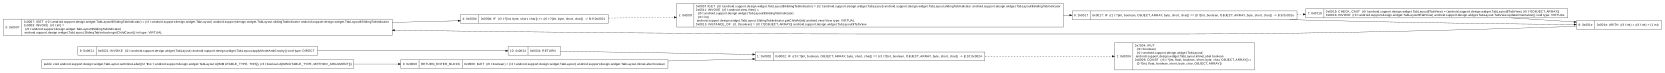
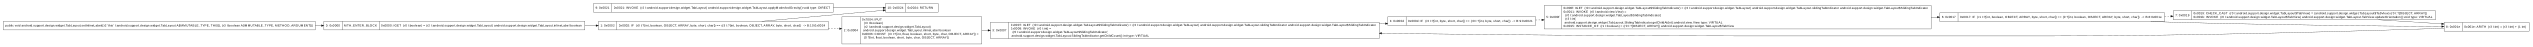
  digraph {
    fontname="Liberation Sans"
    rankdir=LR
    node [fontname="Liberation Sans" shape=record]
    edge [fontname="Liberation Sans"]
-   n1 [label="{0\:\ 0x0000|RETURN_ENTER_BLOCK\l|0x0000: IGET  (r0 I:boolean) = (r2 I:android.support.design.widget.TabLayout) android.support.design.widget.TabLayout.inlineLabel boolean \l}"]
+   n1 [label="{0\:\ 0x0000|MTH_ENTER_BLOCK\l|0x0000: IGET  (r0 I:boolean) = (r2 I:android.support.design.widget.TabLayout) android.support.design.widget.TabLayout.inlineLabel boolean \l}"]
    n2 [label="{1\:\ 0x0002|0x0002: IF  (r0 I:?[int, boolean, OBJECT, ARRAY, byte, short, char]) == (r3 I:?[int, boolean, OBJECT, ARRAY, byte, short, char])  \-\> B:10:0x0024 \l}"]
    n3 [label="{2\:\ 0x0004|0x7004: IPUT  \l  (r3 I:boolean)\l  (r2 I:android.support.design.widget.TabLayout)\l android.support.design.widget.TabLayout.inlineLabel boolean \l0x0006: CONST  (r3 I:?[int, float, boolean, short, byte, char, OBJECT, ARRAY]) = \l  (0 ?[int, float, boolean, short, byte, char, OBJECT, ARRAY])\l \l}"]
    n4 [label="{10\:\ 0x0024|0x0024: RETURN   \l}"]
    n5 [label="{3\:\ 0x0007|0x0007: IGET  (r0 I:android.support.design.widget.TabLayout$SlidingTabIndicator) = (r2 I:android.support.design.widget.TabLayout) android.support.design.widget.TabLayout.slidingTabIndicator android.support.design.widget.TabLayout$SlidingTabIndicator \l0x0009: INVOKE  (r0 I:int) = \l  (r0 I:android.support.design.widget.TabLayout$SlidingTabIndicator)\l android.support.design.widget.TabLayout.SlidingTabIndicator.getChildCount():int type: VIRTUAL \l}"]
    n6 [label="{4\:\ 0x000d|0x000d: IF  (r3 I:?[int, byte, short, char]) \>= (r0 I:?[int, byte, short, char])  \-\> B:9:0x0021 \l}"]
    n7 [label="{5\:\ 0x000f|0x000f: IGET  (r0 I:android.support.design.widget.TabLayout$SlidingTabIndicator) = (r2 I:android.support.design.widget.TabLayout) android.support.design.widget.TabLayout.slidingTabIndicator android.support.design.widget.TabLayout$SlidingTabIndicator \l0x0011: INVOKE  (r0 I:android.view.View) = \l  (r0 I:android.support.design.widget.TabLayout$SlidingTabIndicator)\l  (r3 I:int)\l android.support.design.widget.TabLayout.SlidingTabIndicator.getChildAt(int):android.view.View type: VIRTUAL \l0x0015: INSTANCE_OF  (r1 I:boolean) = (r0 I:?[OBJECT, ARRAY]) android.support.design.widget.TabLayout$TabView \l}"]
    n8 [label="{6\:\ 0x0017|0x0017: IF  (r1 I:?[int, boolean, OBJECT, ARRAY, byte, short, char]) == (0 ?[int, boolean, OBJECT, ARRAY, byte, short, char])  \-\> B:8:0x001e \l}"]
    n9 [label="{9\:\ 0x0021|0x0021: INVOKE  (r2 I:android.support.design.widget.TabLayout) android.support.design.widget.TabLayout.applyModeAndGravity():void type: DIRECT \l}"]
    n10 [label="{7\:\ 0x0019|0x0019: CHECK_CAST  (r0 I:android.support.design.widget.TabLayout$TabView) = (android.support.design.widget.TabLayout$TabView) (r0 I:?[OBJECT, ARRAY]) \l0x001b: INVOKE  (r0 I:android.support.design.widget.TabLayout$TabView) android.support.design.widget.TabLayout.TabView.updateOrientation():void type: VIRTUAL \l}"]
    n11 [label="{8\:\ 0x001e|0x001e: ARITH  (r3 I:int) = (r3 I:int) + (1 int) \l}"]
    n12 [label="{public void android.support.design.widget.TabLayout.setInlineLabel((r2 'this' I:android.support.design.widget.TabLayout A[IMMUTABLE_TYPE, THIS]), (r3 I:boolean A[IMMUTABLE_TYPE, METHOD_ARGUMENT])) }"]
    n1 -> n2
    n2 -> n3 [style=dashed]
-   n4 -> n2
+   n2 -> n4
+   n3 -> n5
    n5 -> n6
    n6 -> n7 [style=dashed]
    n7 -> n8
    n8 -> n10 [style=dashed]
    n8 -> n11
    n9 -> n4
    n10 -> n11
    n11 -> n5
    n12 -> n1
  }
